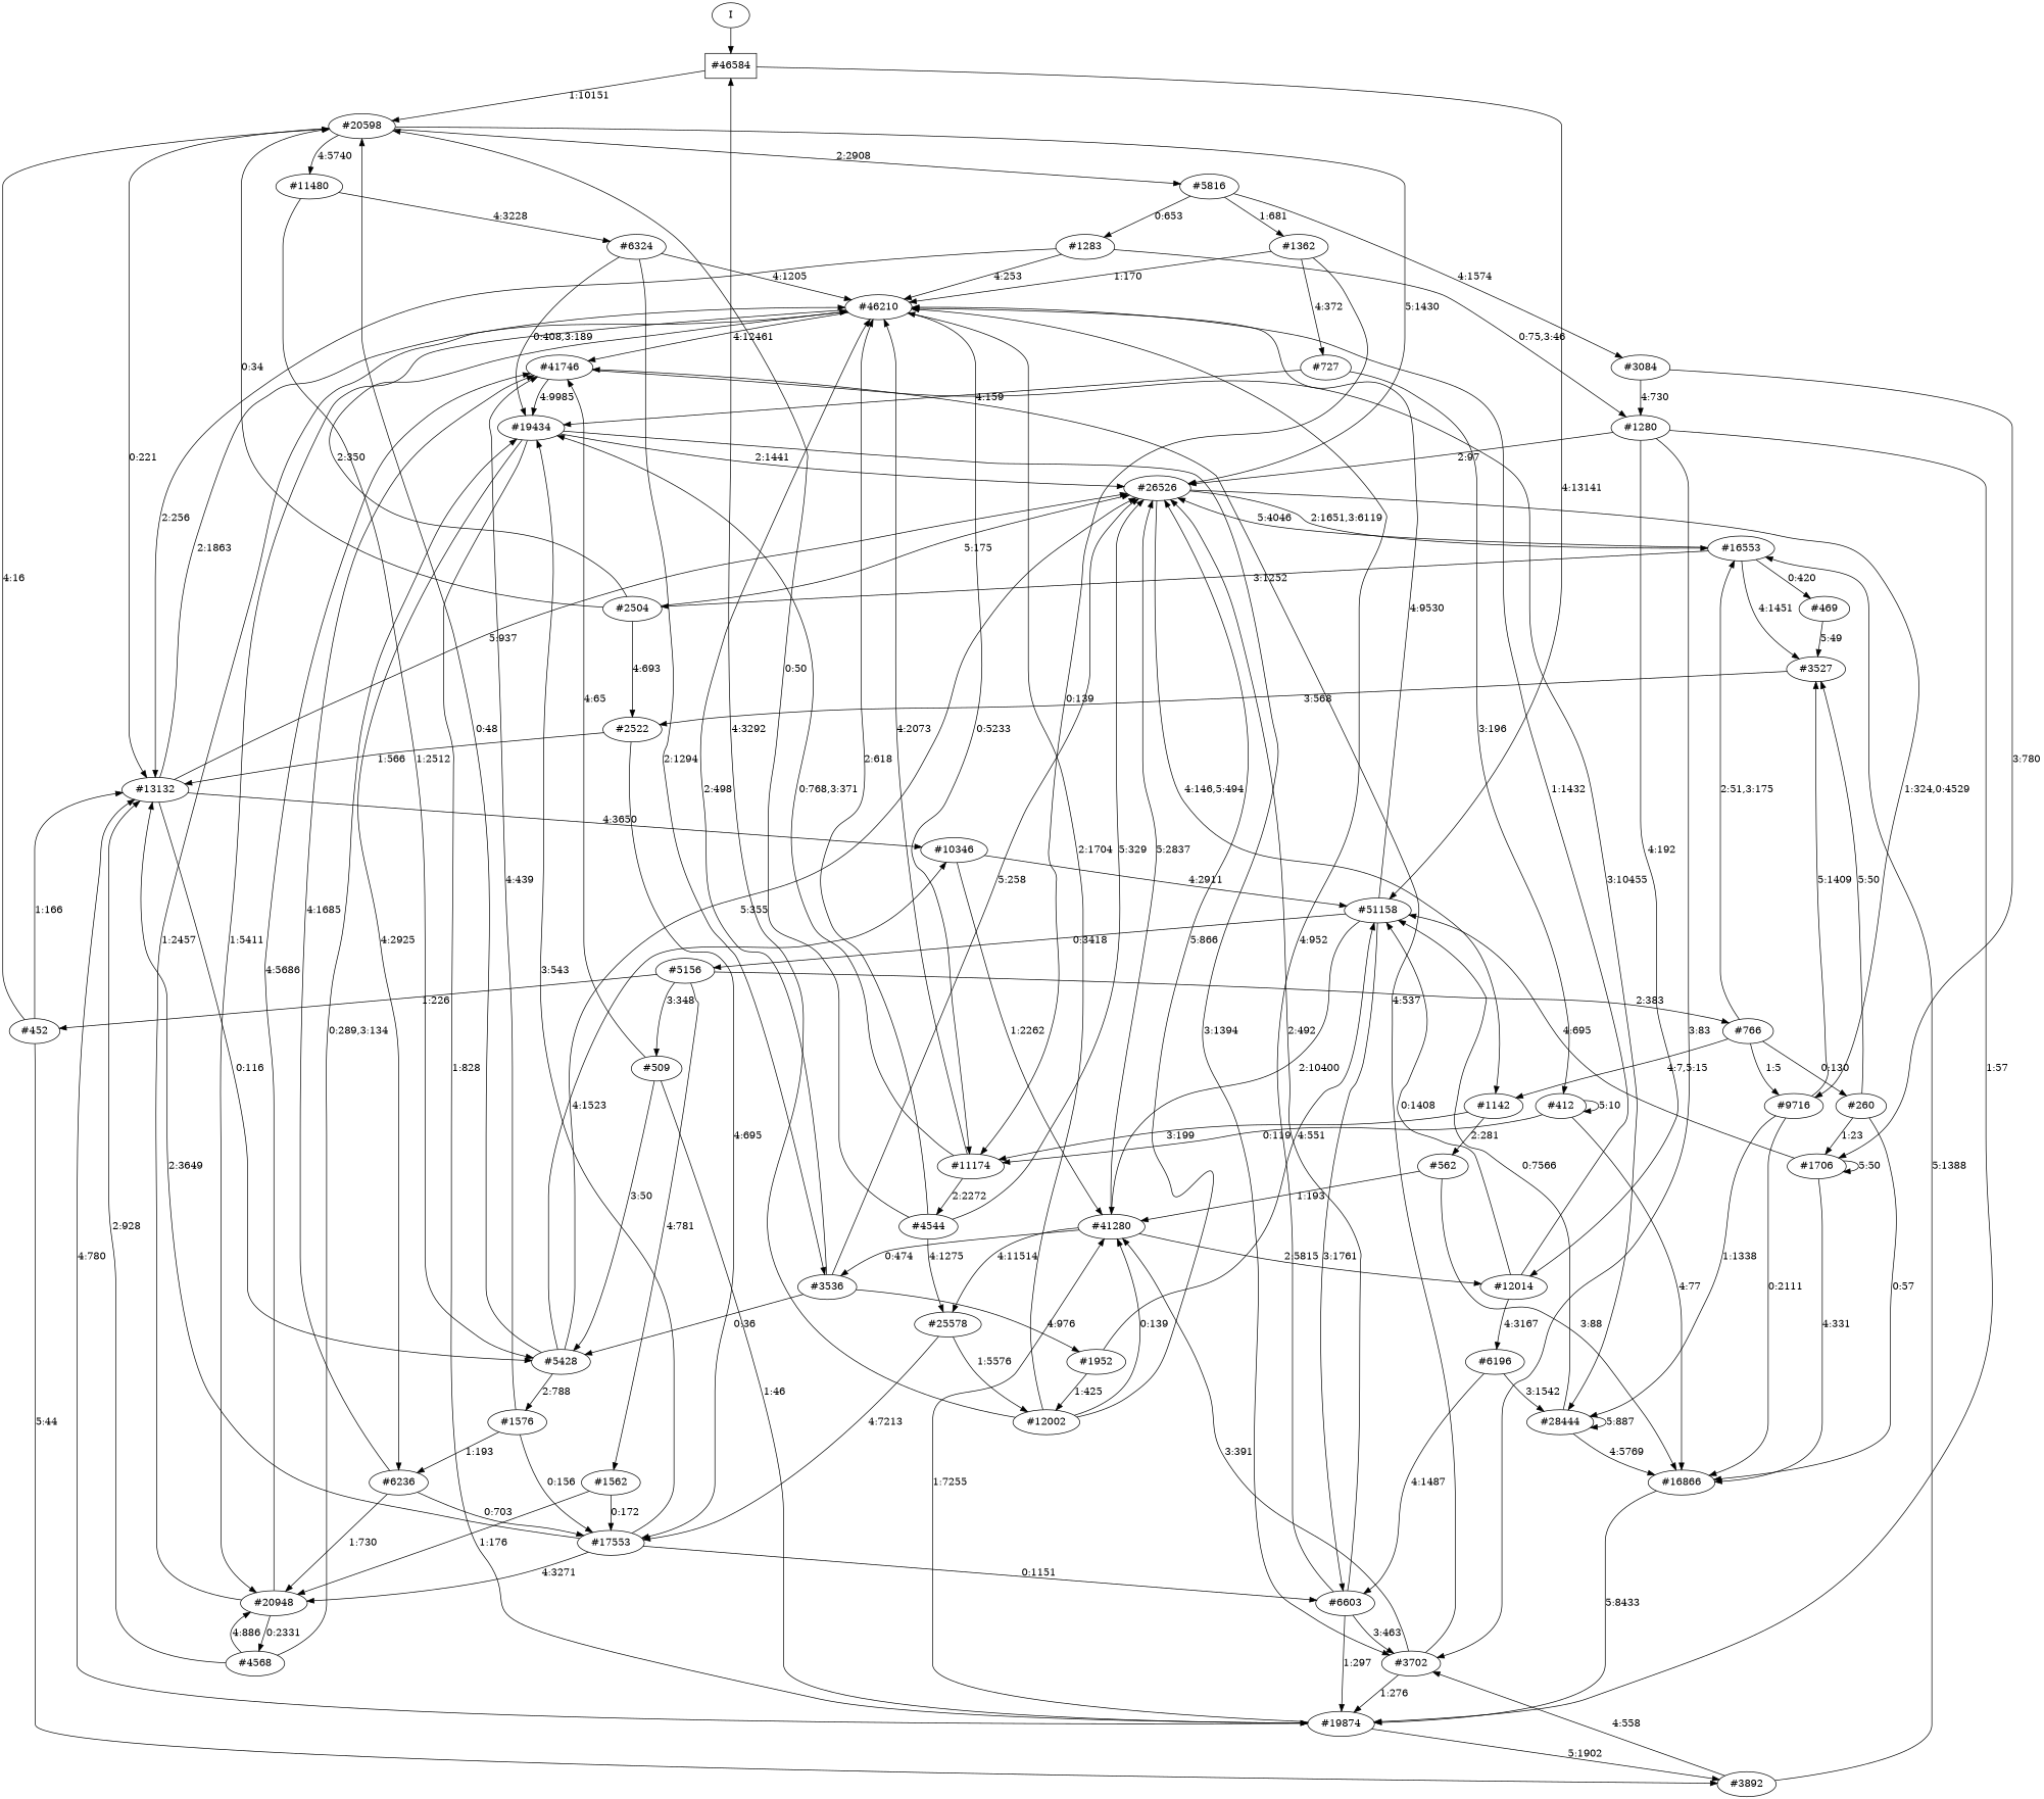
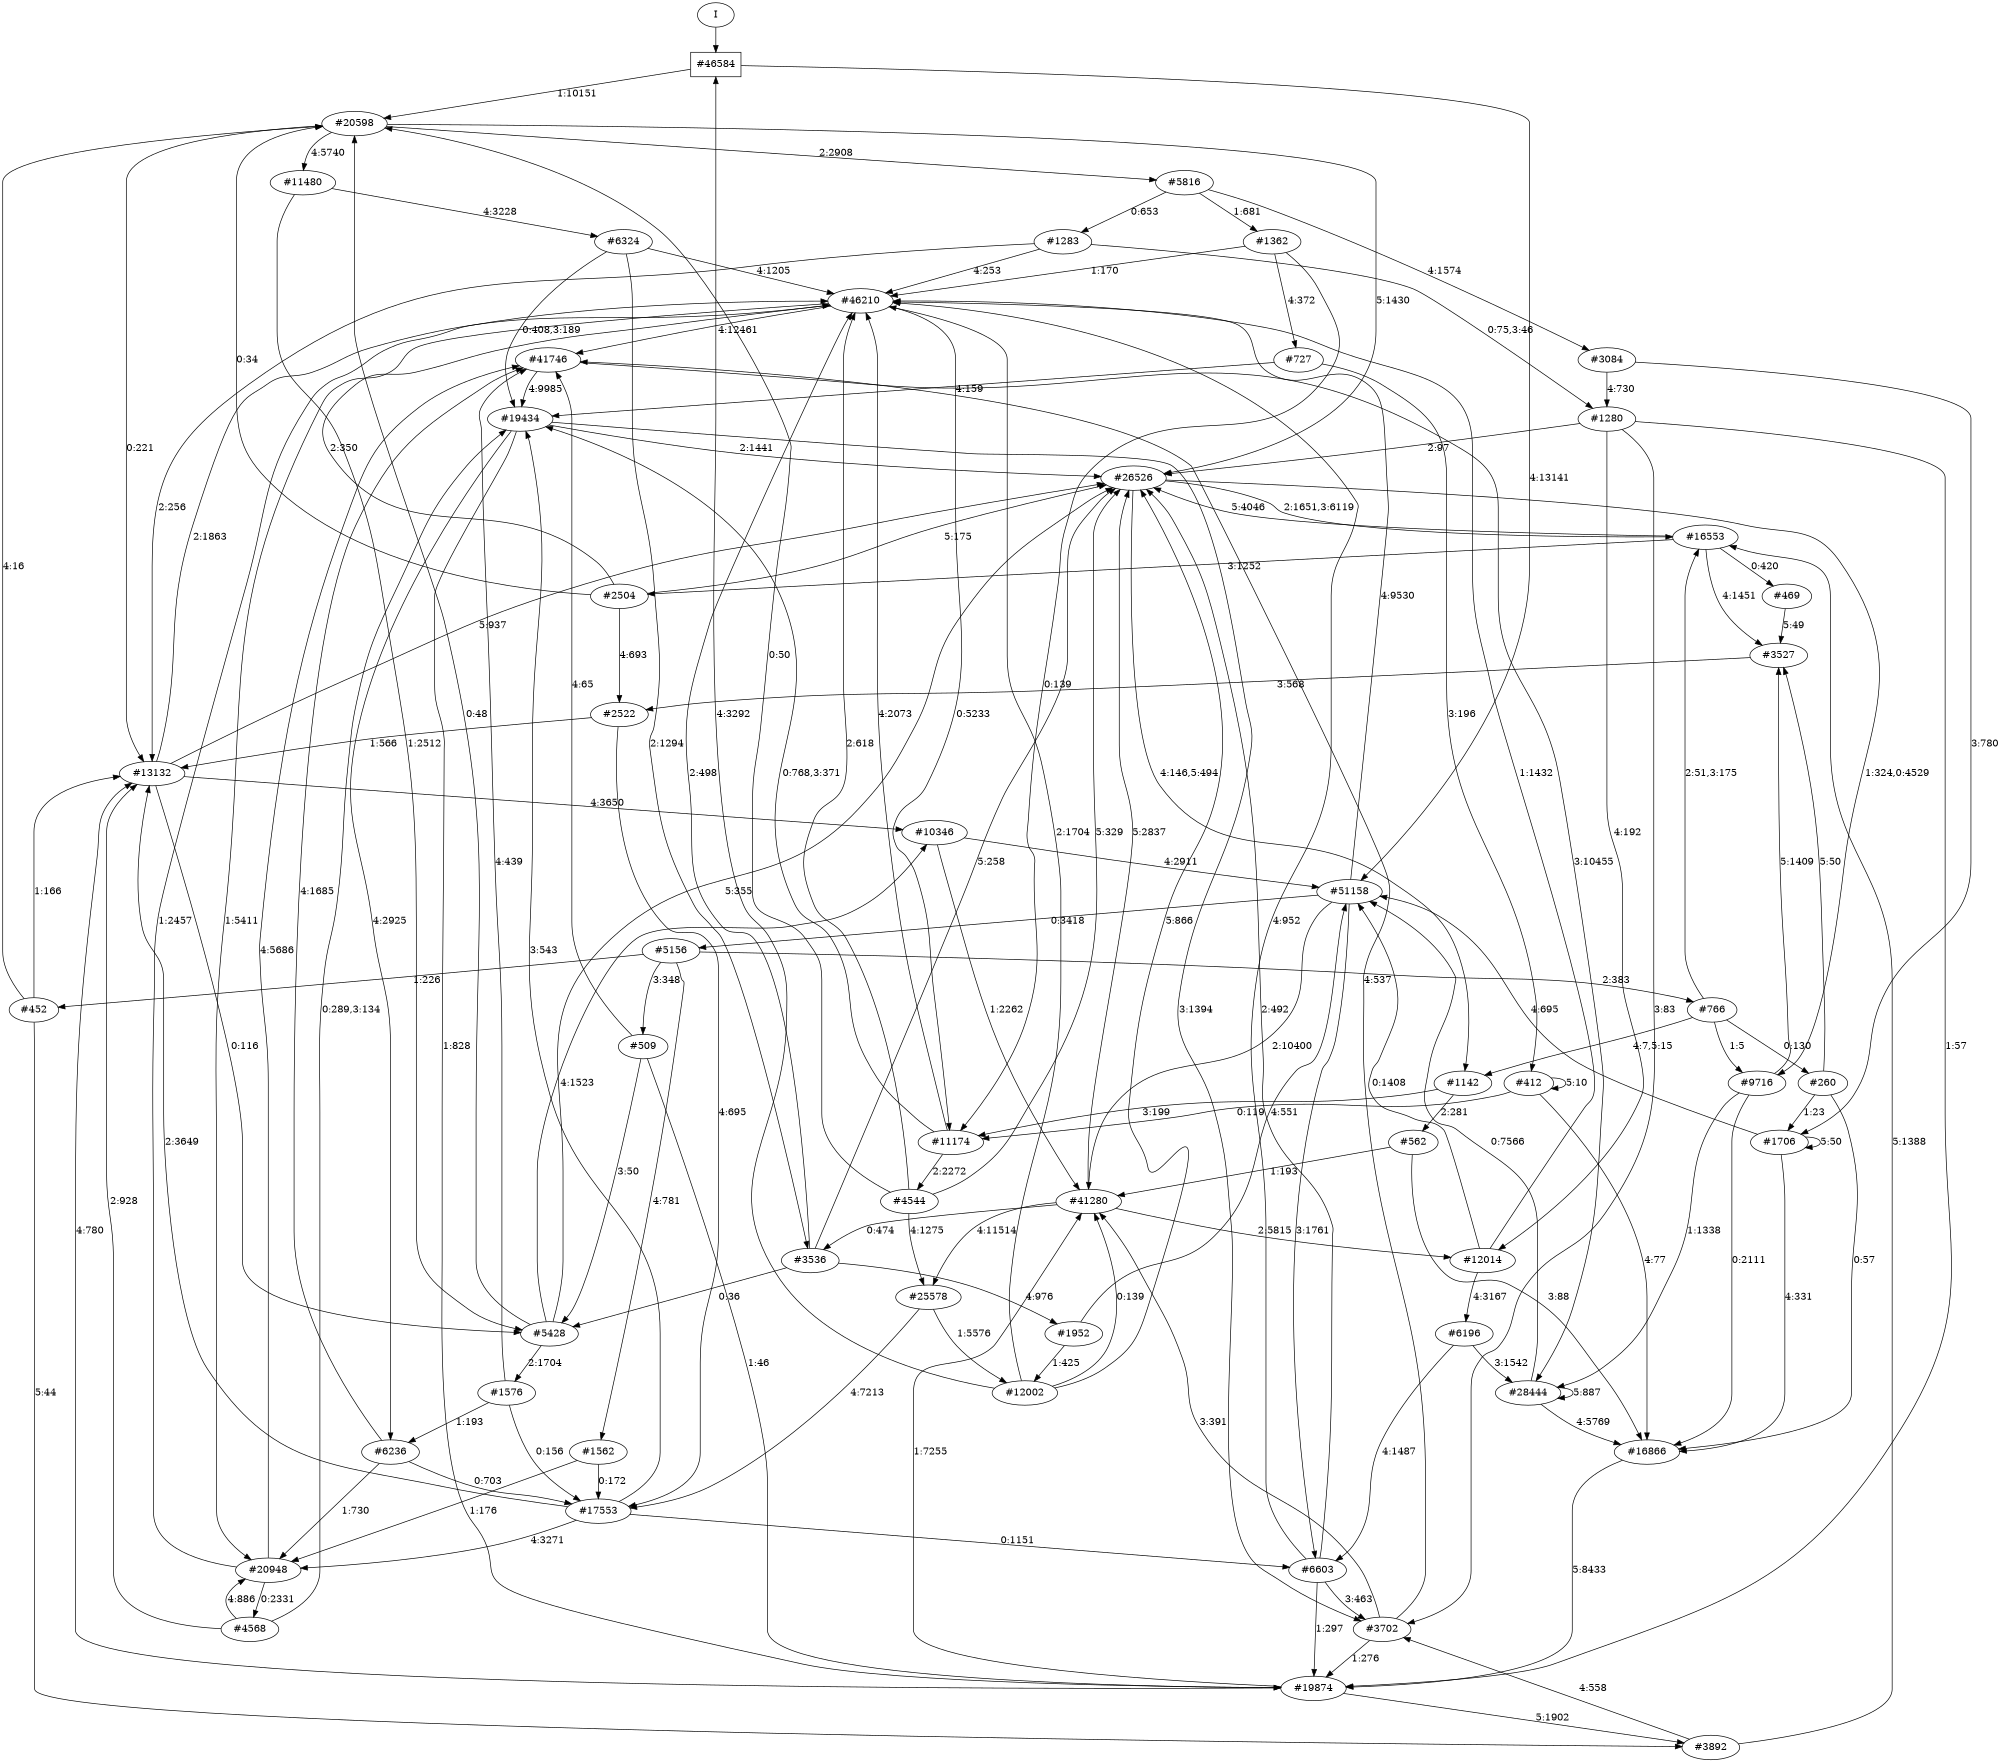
  digraph {
    n1 [label="#46584" shape=box]
    n2 [label="#20598"]
    n3 [label="#51158"]
    n4 [label="#11480"]
    n5 [label="#5816"]
    n6 [label="#26526"]
    n7 [label="#13132"]
    n8 [label="#41280"]
    n9 [label="#46210"]
    n10 [label="#5156"]
    n11 [label="#6603"]
    I
    n13 [label="#6324"]
    n14 [label="#5428"]
    n15 [label="#1362"]
    n16 [label="#3084"]
    n17 [label="#1283"]
    n18 [label="#16553"]
    n19 [label="#9716"]
    n20 [label="#1142"]
    n21 [label="#10346"]
    n22 [label="#3536"]
    n23 [label="#12014"]
    n24 [label="#25578"]
    n25 [label="#41746"]
    n26 [label="#20948"]
    n27 [label="#11174"]
    n28 [label="#766"]
    n29 [label="#1562"]
    n30 [label="#452"]
    n31 [label="#509"]
    n32 [label="#19874"]
    n33 [label="#3702"]
    n34 [label="#19434"]
    n35 [label="#1576"]
    n36 [label="#727"]
    n37 [label="#1706"]
    n38 [label="#1280"]
    n39 [label="#3527"]
    n40 [label="#2504"]
    n41 [label="#469"]
    n42 [label="#28444"]
    n43 [label="#16866"]
    n44 [label="#562"]
    n45 [label="#1952"]
    n46 [label="#6236"]
    n47 [label="#17553"]
    n48 [label="#6196"]
    n49 [label="#12002"]
    n50 [label="#4568"]
    n51 [label="#4544"]
    n52 [label="#3892"]
    n53 [label="#412"]
    n54 [label="#2522"]
    n55 [label="#260"]
    n1 -> n2 [label="1:10151"]
    n1 -> n3 [label="4:13141"]
    n2 -> n4 [label="4:5740"]
    n2 -> n5 [label="2:2908"]
    n2 -> n6 [label="5:1430"]
    n2 -> n7 [label="0:221"]
    n3 -> n8 [label="2:10400"]
    n3 -> n9 [label="4:9530"]
    n3 -> n10 [label="0:3418"]
    n3 -> n11 [label="3:1761"]
    n4 -> n13 [label="4:3228"]
    n4 -> n14 [label="1:2512"]
    n5 -> n15 [label="1:681"]
    n5 -> n16 [label="4:1574"]
    n5 -> n17 [label="0:653"]
    n6 -> n18 [label="2:1651,3:6119"]
    n6 -> n19 [label="1:324,0:4529"]
    n6 -> n20 [label="4:146,5:494"]
    n7 -> n6 [label="5:937"]
    n7 -> n9 [label="2:1863"]
    n7 -> n14 [label="0:116"]
    n7 -> n21 [label="4:3650"]
    n8 -> n6 [label="5:2837"]
    n8 -> n22 [label="0:474"]
    n8 -> n23 [label="2:5815"]
    n8 -> n24 [label="4:11514"]
    n9 -> n25 [label="4:12461"]
    n9 -> n26 [label="1:5411"]
    n9 -> n27 [label="0:5233"]
    n10 -> n28 [label="2:383"]
    n10 -> n29 [label="4:781"]
    n10 -> n30 [label="1:226"]
    n10 -> n31 [label="3:348"]
    n11 -> n6 [label="2:492"]
    n11 -> n9 [label="4:952"]
    n11 -> n32 [label="1:297"]
    n11 -> n33 [label="3:463"]
    I -> n1
    n13 -> n9 [label="4:1205"]
    n13 -> n22 [label="2:1294"]
    n13 -> n34 [label="0:408,3:189"]
    n14 -> n2 [label="0:48"]
    n14 -> n6 [label="5:355"]
    n14 -> n21 [label="4:1523"]
-   n14 -> n35 [label="2:788"]
+   n14 -> n35 [label="2:1704"]
    n15 -> n9 [label="1:170"]
    n15 -> n27 [label="0:139"]
    n15 -> n36 [label="4:372"]
    n16 -> n37 [label="3:780"]
    n16 -> n38 [label="4:730"]
    n17 -> n7 [label="2:256"]
    n17 -> n9 [label="4:253"]
    n17 -> n38 [label="0:75,3:46"]
    n18 -> n6 [label="5:4046"]
    n18 -> n39 [label="4:1451"]
    n18 -> n40 [label="3:1252"]
    n18 -> n41 [label="0:420"]
    n19 -> n39 [label="5:1409"]
    n19 -> n42 [label="1:1338"]
    n19 -> n43 [label="0:2111"]
    n20 -> n27 [label="3:199"]
    n20 -> n44 [label="2:281"]
    n21 -> n3 [label="4:2911"]
    n21 -> n8 [label="1:2262"]
    n22 -> n6 [label="5:258"]
    n22 -> n9 [label="2:498"]
    n22 -> n14 [label="0:36"]
    n22 -> n45 [label="4:976"]
    n23 -> n3 [label="0:1408"]
    n23 -> n9 [label="1:1432"]
    n23 -> n48 [label="4:3167"]
    n24 -> n47 [label="4:7213"]
    n24 -> n49 [label="1:5576"]
    n25 -> n34 [label="4:9985"]
    n25 -> n42 [label="3:10455"]
    n26 -> n9 [label="1:2457"]
    n26 -> n25 [label="4:5686"]
    n26 -> n50 [label="0:2331"]
    n27 -> n9 [label="4:2073"]
    n27 -> n34 [label="0:768,3:371"]
    n27 -> n51 [label="2:2272"]
    n28 -> n18 [label="2:51,3:175"]
    n28 -> n19 [label="1:5"]
    n28 -> n20 [label="4:7,5:15"]
    n28 -> n55 [label="0:130"]
    n29 -> n26 [label="1:176"]
    n29 -> n47 [label="0:172"]
    n30 -> n2 [label="4:16"]
    n30 -> n7 [label="1:166"]
    n30 -> n52 [label="5:44"]
    n31 -> n14 [label="3:50"]
    n31 -> n25 [label="4:65"]
    n31 -> n32 [label="1:46"]
    n32 -> n7 [label="4:780"]
    n32 -> n8 [label="1:7255"]
    n32 -> n52 [label="5:1902"]
    n33 -> n8 [label="3:391"]
    n33 -> n25 [label="4:537"]
    n33 -> n32 [label="1:276"]
    n34 -> n6 [label="2:1441"]
    n34 -> n32 [label="1:828"]
    n34 -> n33 [label="3:1394"]
    n34 -> n46 [label="4:2925"]
    n35 -> n25 [label="4:439"]
    n35 -> n46 [label="1:193"]
    n35 -> n47 [label="0:156"]
    n36 -> n34 [label="4:159"]
    n36 -> n53 [label="3:196"]
    n37 -> n3 [label="4:695"]
    n37 -> n37 [label="5:50"]
    n37 -> n43 [label="4:331"]
    n38 -> n6 [label="2:97"]
    n38 -> n23 [label="4:192"]
    n38 -> n32 [label="1:57"]
    n38 -> n33 [label="3:83"]
    n39 -> n54 [label="3:568"]
    n40 -> n2 [label="0:34"]
    n40 -> n6 [label="5:175"]
    n40 -> n9 [label="2:350"]
    n40 -> n54 [label="4:693"]
    n41 -> n39 [label="5:49"]
    n42 -> n3 [label="0:7566"]
    n42 -> n42 [label="5:887"]
    n42 -> n43 [label="4:5769"]
    n43 -> n32 [label="5:8433"]
    n44 -> n8 [label="1:193"]
    n44 -> n43 [label="3:88"]
    n45 -> n3 [label="4:551"]
    n45 -> n49 [label="1:425"]
    n46 -> n25 [label="4:1685"]
    n46 -> n26 [label="1:730"]
    n46 -> n47 [label="0:703"]
    n47 -> n7 [label="2:3649"]
    n47 -> n11 [label="0:1151"]
    n47 -> n26 [label="4:3271"]
    n47 -> n34 [label="3:543"]
    n48 -> n11 [label="4:1487"]
    n48 -> n42 [label="3:1542"]
    n49 -> n1 [label="4:3292"]
    n49 -> n6 [label="5:866"]
    n49 -> n8 [label="0:139"]
    n49 -> n9 [label="2:1704"]
    n50 -> n7 [label="2:928"]
    n50 -> n26 [label="4:886"]
    n50 -> n34 [label="0:289,3:134"]
    n51 -> n2 [label="0:50"]
    n51 -> n6 [label="5:329"]
    n51 -> n9 [label="2:618"]
    n51 -> n24 [label="4:1275"]
    n52 -> n18 [label="5:1388"]
    n52 -> n33 [label="4:558"]
    n53 -> n27 [label="0:119"]
    n53 -> n43 [label="4:77"]
    n53 -> n53 [label="5:10"]
    n54 -> n7 [label="1:566"]
    n54 -> n47 [label="4:695"]
    n55 -> n37 [label="1:23"]
    n55 -> n39 [label="5:50"]
    n55 -> n43 [label="0:57"]
  }
